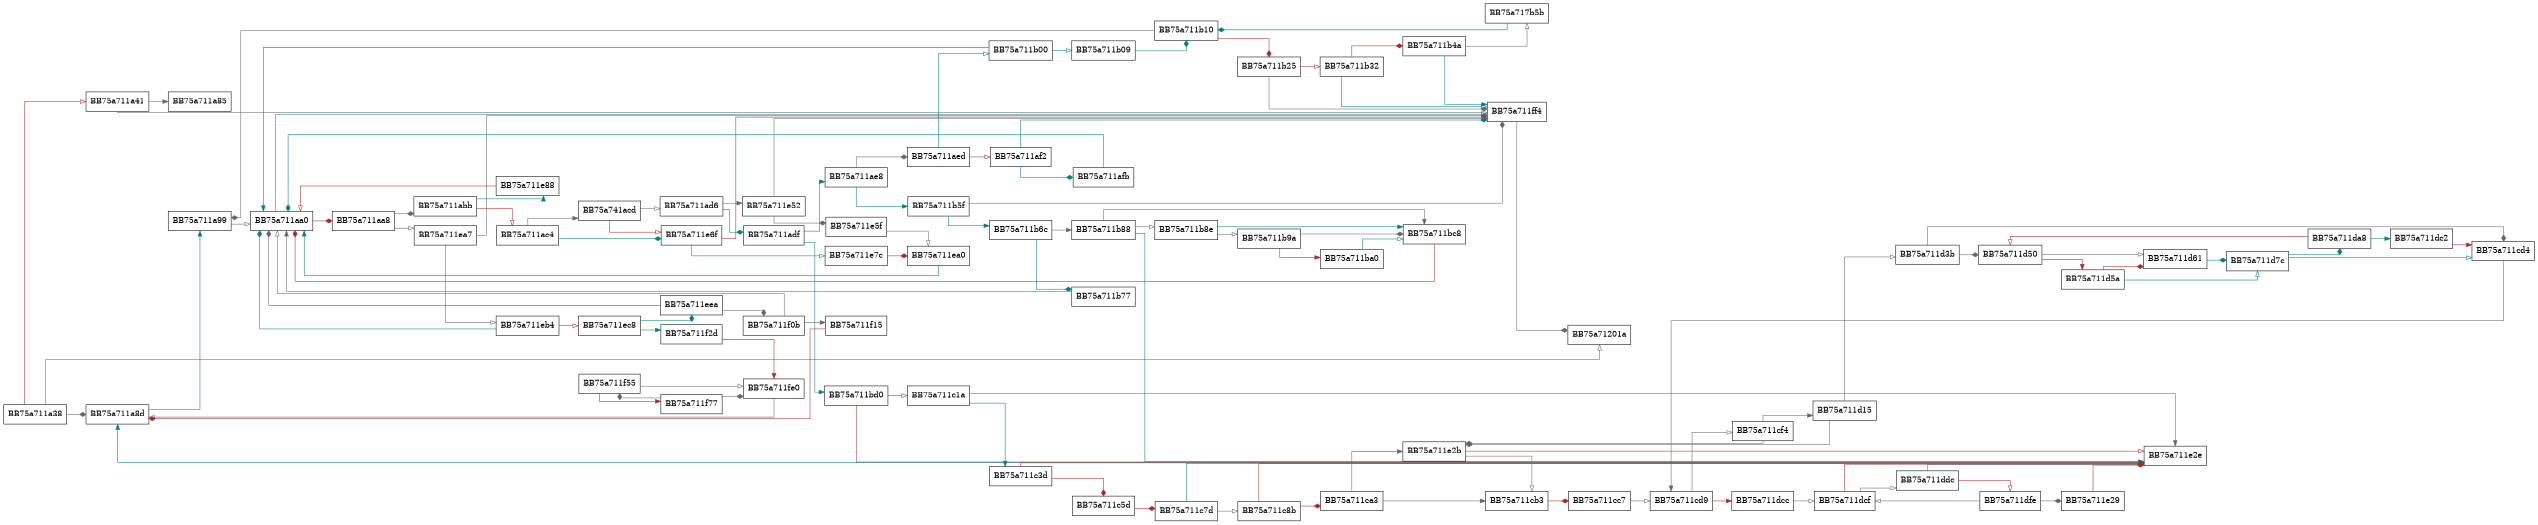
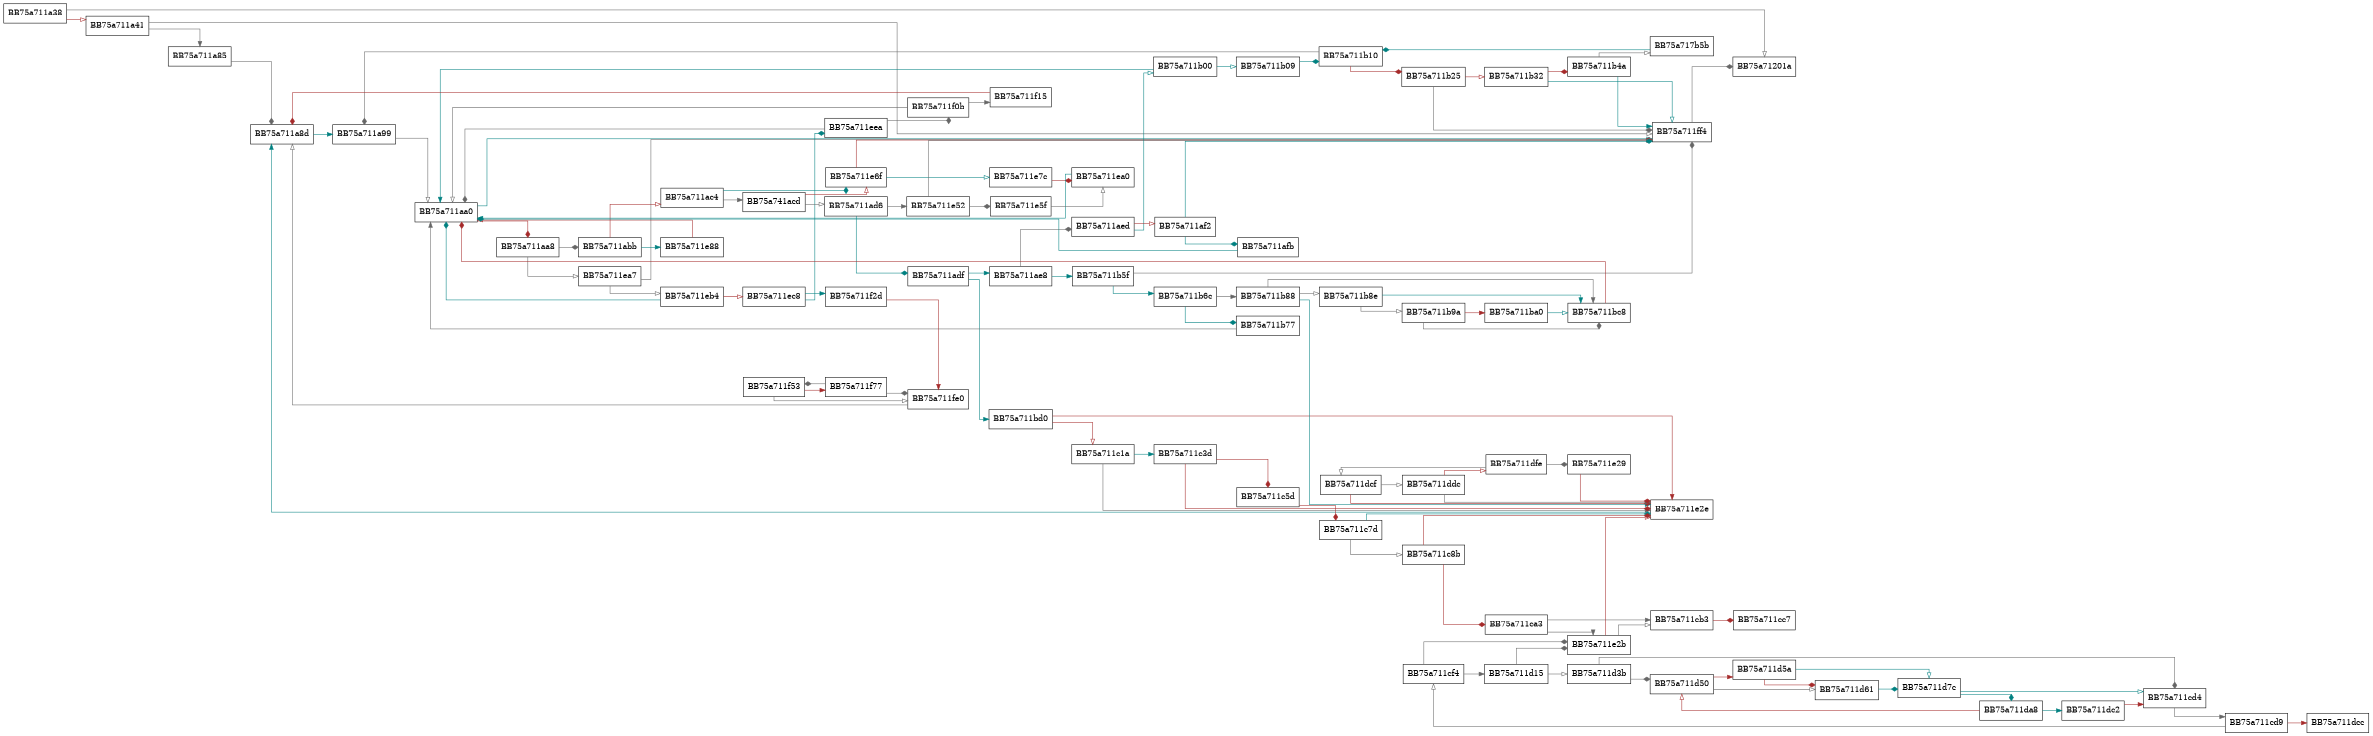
  digraph {
    rankdir=LR
    splines=ortho
    node [shape=box]
    edge [arrowhead=diamond color=gray40]
    BB75a711a38
    BB75a71201a
    BB75a711a41
    BB75a711ff4
    BB75a711a85
    BB75a711a8d
    BB75a711a99
    BB75a711aa0
    BB75a711aa8
    BB75a711ea7
    BB75a711abb
    BB75a711eb4
    BB75a711e88
    BB75a711ac4
    BB75a711ec8
    BB75a711e6f
    n17 [label=BB75a741acd]
    BB75a711e7c
    BB75a711ad6
    BB75a711ea0
    BB75a711e52
    BB75a711adf
    BB75a711e5f
    BB75a711bd0
    BB75a711ae8
    BB75a711e2e
    BB75a711c1a
    BB75a711b5f
    BB75a711aed
    BB75a711c3d
    BB75a711b6c
    BB75a711b00
    BB75a711af2
    BB75a711b88
    BB75a711b77
    BB75a711b09
    BB75a711afb
    BB75a711b10
    BB75a711b25
    BB75a711b32
    BB75a711b4a
    n42 [label=BB75a717b5b]
    BB75a711bc8
    BB75a711b8e
    BB75a711b9a
    BB75a711ba0
    BB75a711c5d
    BB75a711c7d
    BB75a711c8b
    BB75a711ca3
    BB75a711e2b
    BB75a711cb3
    BB75a711cc7
    BB75a711cd9
    BB75a711dcc
    BB75a711cf4
    BB75a711dcf
    BB75a711d15
    BB75a711cd4
    BB75a711ddc
    BB75a711d3b
    BB75a711d50
    BB75a711d61
    BB75a711d5a
    BB75a711d7c
    BB75a711da8
    BB75a711dc2
    BB75a711dfe
    BB75a711e29
    BB75a711f2d
    BB75a711eea
    BB75a711fe0
    BB75a711f0b
-   BB75a711f55
+   BB75a711f55 [label=BB75a711f53]
    BB75a711f77
    BB75a711f15
    BB75a711a38 -> BB75a71201a [arrowhead=onormal]
    BB75a711a38 -> BB75a711a41 [arrowhead=onormal color=brown]
    BB75a711a41 -> BB75a711ff4 [arrowhead=onormal]
    BB75a711a41 -> BB75a711a85 [arrowhead=normal]
    BB75a711ff4 -> BB75a71201a
-   BB75a711a38 -> BB75a711a8d
+   BB75a711a85 -> BB75a711a8d
    BB75a711a8d -> BB75a711a99 [arrowhead=normal color=teal]
    BB75a711a99 -> BB75a711aa0 [arrowhead=onormal]
    BB75a711aa0 -> BB75a711ff4 [arrowhead=onormal color=teal]
    BB75a711aa0 -> BB75a711aa8 [color=brown]
    BB75a711aa8 -> BB75a711ea7 [arrowhead=onormal]
    BB75a711aa8 -> BB75a711abb
    BB75a711ea7 -> BB75a711ff4
    BB75a711ea7 -> BB75a711eb4 [arrowhead=onormal]
    BB75a711abb -> BB75a711e88 [arrowhead=normal color=teal]
    BB75a711abb -> BB75a711ac4 [arrowhead=onormal color=brown]
    BB75a711eb4 -> BB75a711aa0 [color=teal]
    BB75a711eb4 -> BB75a711ec8 [arrowhead=onormal color=brown]
    BB75a711e88 -> BB75a711aa0 [arrowhead=onormal color=brown]
    BB75a711ac4 -> BB75a711e6f [color=teal]
    BB75a711ac4 -> n17 [arrowhead=normal]
    BB75a711ec8 -> BB75a711f2d [arrowhead=normal color=teal]
    BB75a711ec8 -> BB75a711eea [color=teal]
    BB75a711e6f -> BB75a711ff4 [arrowhead=normal color=brown]
    BB75a711e6f -> BB75a711e7c [arrowhead=onormal color=teal]
    n17 -> BB75a711e6f [arrowhead=onormal color=brown]
    n17 -> BB75a711ad6 [arrowhead=onormal]
    BB75a711e7c -> BB75a711ea0 [color=brown]
    BB75a711ad6 -> BB75a711e52 [arrowhead=normal]
    BB75a711ad6 -> BB75a711adf [color=teal]
    BB75a711ea0 -> BB75a711aa0 [arrowhead=normal color=teal]
    BB75a711e52 -> BB75a711ff4 [arrowhead=normal]
    BB75a711e52 -> BB75a711e5f
    BB75a711adf -> BB75a711bd0 [arrowhead=normal color=teal]
    BB75a711adf -> BB75a711ae8 [arrowhead=normal color=teal]
    BB75a711e5f -> BB75a711ea0 [arrowhead=onormal]
    BB75a711bd0 -> BB75a711e2e [arrowhead=normal color=brown]
    BB75a711bd0 -> BB75a711c1a [arrowhead=onormal color=brown]
    BB75a711ae8 -> BB75a711b5f [arrowhead=normal color=teal]
    BB75a711ae8 -> BB75a711aed
    BB75a711e2e -> BB75a711a8d [arrowhead=normal color=teal]
    BB75a711c1a -> BB75a711e2e [arrowhead=normal]
    BB75a711c1a -> BB75a711c3d [arrowhead=normal color=teal]
    BB75a711b5f -> BB75a711ff4
    BB75a711b5f -> BB75a711b6c [arrowhead=normal color=teal]
    BB75a711aed -> BB75a711b00 [arrowhead=onormal color=teal]
    BB75a711aed -> BB75a711af2 [arrowhead=onormal color=brown]
    BB75a711c3d -> BB75a711e2e [color=brown]
    BB75a711c3d -> BB75a711c5d [color=brown]
    BB75a711b6c -> BB75a711b88 [arrowhead=normal]
    BB75a711b6c -> BB75a711b77 [color=teal]
    BB75a711b00 -> BB75a711aa0 [arrowhead=normal color=teal]
    BB75a711b00 -> BB75a711b09 [arrowhead=onormal color=teal]
    BB75a711af2 -> BB75a711ff4 [color=teal]
    BB75a711af2 -> BB75a711afb [color=teal]
    BB75a711b88 -> BB75a711e2e [arrowhead=normal color=teal]
    BB75a711b88 -> BB75a711bc8 [arrowhead=normal]
    BB75a711b88 -> BB75a711b8e [arrowhead=onormal]
    BB75a711b77 -> BB75a711aa0 [arrowhead=normal]
    BB75a711b09 -> BB75a711b10 [color=teal]
    BB75a711afb -> BB75a711aa0 [color=teal]
    BB75a711b10 -> BB75a711a99
    BB75a711b10 -> BB75a711b25 [color=brown]
    BB75a711b25 -> BB75a711ff4
    BB75a711b25 -> BB75a711b32 [arrowhead=onormal color=brown]
    BB75a711b32 -> BB75a711ff4 [arrowhead=onormal color=teal]
    BB75a711b32 -> BB75a711b4a [color=brown]
    BB75a711b4a -> BB75a711ff4 [arrowhead=normal color=teal]
    BB75a711b4a -> n42 [arrowhead=onormal]
    n42 -> BB75a711b10 [color=teal]
    BB75a711bc8 -> BB75a711aa0 [color=brown]
    BB75a711b8e -> BB75a711bc8 [arrowhead=normal color=teal]
    BB75a711b8e -> BB75a711b9a [arrowhead=onormal]
    BB75a711b9a -> BB75a711bc8
    BB75a711b9a -> BB75a711ba0 [arrowhead=normal color=brown]
    BB75a711ba0 -> BB75a711bc8 [arrowhead=onormal color=teal]
    BB75a711c5d -> BB75a711c7d [color=brown]
    BB75a711c7d -> BB75a711e2e [color=teal]
    BB75a711c7d -> BB75a711c8b [arrowhead=onormal]
    BB75a711c8b -> BB75a711e2e [color=brown]
    BB75a711c8b -> BB75a711ca3 [color=brown]
    BB75a711ca3 -> BB75a711e2b [arrowhead=normal]
    BB75a711ca3 -> BB75a711cb3 [arrowhead=normal]
    BB75a711e2b -> BB75a711e2e [arrowhead=onormal color=brown]
    BB75a711e2b -> BB75a711cb3 [arrowhead=onormal]
    BB75a711cb3 -> BB75a711cc7 [color=brown]
-   BB75a711cc7 -> BB75a711cd9 [arrowhead=onormal]
    BB75a711cd9 -> BB75a711dcc [arrowhead=normal color=brown]
    BB75a711cd9 -> BB75a711cf4 [arrowhead=onormal]
-   BB75a711dcc -> BB75a711dcf [arrowhead=onormal]
    BB75a711cf4 -> BB75a711e2b
    BB75a711cf4 -> BB75a711d15 [arrowhead=normal]
    BB75a711dcf -> BB75a711e2e [color=brown]
    BB75a711dcf -> BB75a711ddc [arrowhead=onormal]
    BB75a711d15 -> BB75a711e2b
    BB75a711d15 -> BB75a711d3b [arrowhead=onormal]
    BB75a711cd4 -> BB75a711cd9 [arrowhead=normal]
    BB75a711ddc -> BB75a711e2e [arrowhead=normal]
    BB75a711ddc -> BB75a711dfe [arrowhead=onormal color=brown]
    BB75a711d3b -> BB75a711cd4
    BB75a711d3b -> BB75a711d50
    BB75a711d50 -> BB75a711d61 [arrowhead=onormal]
    BB75a711d50 -> BB75a711d5a [arrowhead=normal color=brown]
    BB75a711d61 -> BB75a711d7c [color=teal]
    BB75a711d5a -> BB75a711d61 [color=brown]
    BB75a711d5a -> BB75a711d7c [arrowhead=onormal color=teal]
    BB75a711d7c -> BB75a711cd4 [arrowhead=onormal color=teal]
    BB75a711d7c -> BB75a711da8 [color=teal]
    BB75a711da8 -> BB75a711d50 [arrowhead=onormal color=brown]
    BB75a711da8 -> BB75a711dc2 [arrowhead=normal color=teal]
    BB75a711dc2 -> BB75a711cd4 [arrowhead=normal color=brown]
    BB75a711dfe -> BB75a711dcf [arrowhead=onormal]
    BB75a711dfe -> BB75a711e29
    BB75a711e29 -> BB75a711e2e [color=brown]
    BB75a711f2d -> BB75a711fe0 [arrowhead=normal color=brown]
    BB75a711eea -> BB75a711aa0
    BB75a711eea -> BB75a711f0b
    BB75a711fe0 -> BB75a711a8d [arrowhead=onormal]
    BB75a711f0b -> BB75a711aa0 [arrowhead=onormal]
    BB75a711f0b -> BB75a711f15 [arrowhead=normal]
    BB75a711f55 -> BB75a711fe0 [arrowhead=onormal]
    BB75a711f55 -> BB75a711f77 [arrowhead=normal color=brown]
    BB75a711f77 -> BB75a711fe0
    BB75a711f77 -> BB75a711f55
    BB75a711f15 -> BB75a711a8d [color=brown]
  }
